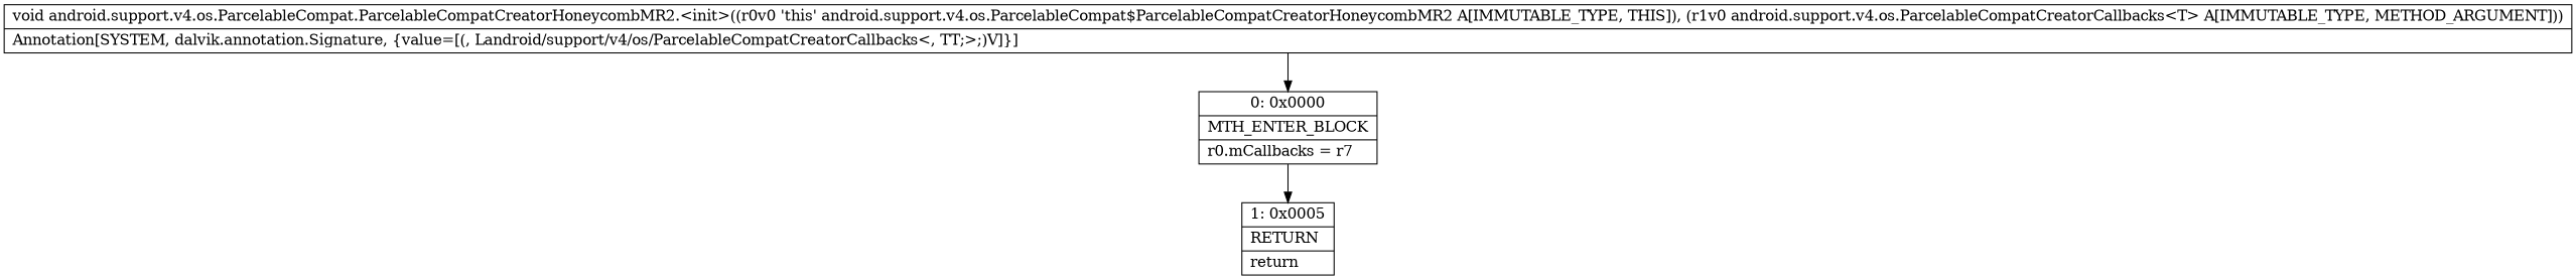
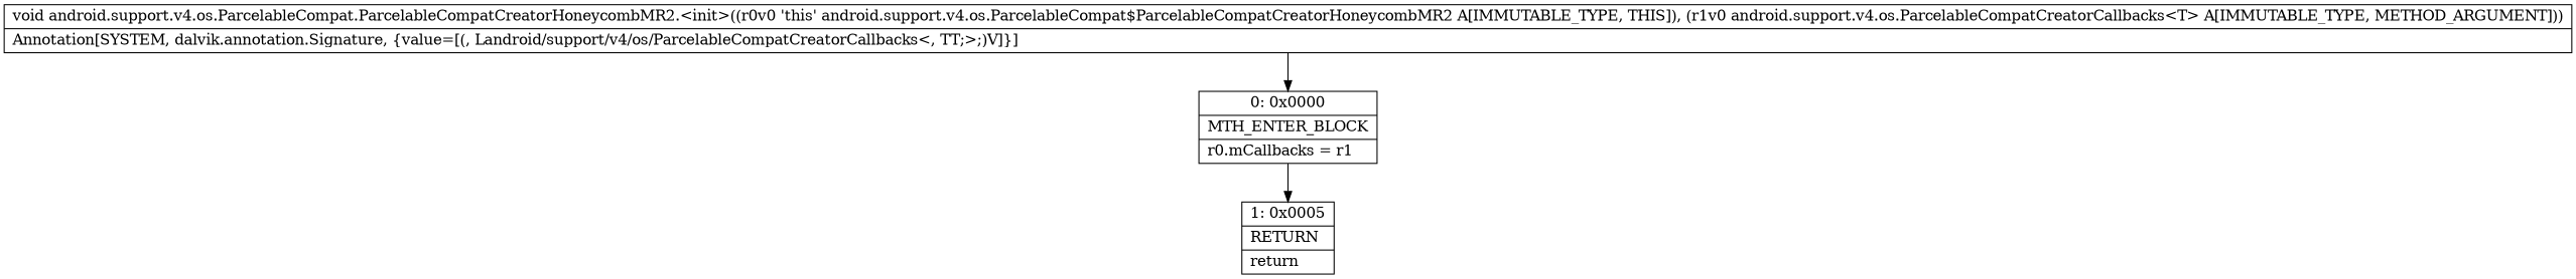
  digraph {
    node [shape=record]
-   n1 [label="{0\:\ 0x0000|MTH_ENTER_BLOCK\l|r0.mCallbacks = r7\l}"]
+   n1 [label="{0\:\ 0x0000|MTH_ENTER_BLOCK\l|r0.mCallbacks = r1\l}"]
    n2 [label="{1\:\ 0x0005|RETURN\l|return\l}"]
    n3 [label="{void android.support.v4.os.ParcelableCompat.ParcelableCompatCreatorHoneycombMR2.\<init\>((r0v0 'this' android.support.v4.os.ParcelableCompat$ParcelableCompatCreatorHoneycombMR2 A[IMMUTABLE_TYPE, THIS]), (r1v0 android.support.v4.os.ParcelableCompatCreatorCallbacks\<T\> A[IMMUTABLE_TYPE, METHOD_ARGUMENT]))  | Annotation[SYSTEM, dalvik.annotation.Signature, \{value=[(, Landroid\/support\/v4\/os\/ParcelableCompatCreatorCallbacks\<, TT;\>;)V]\}]\l}"]
    n1 -> n2
    n3 -> n1
  }
